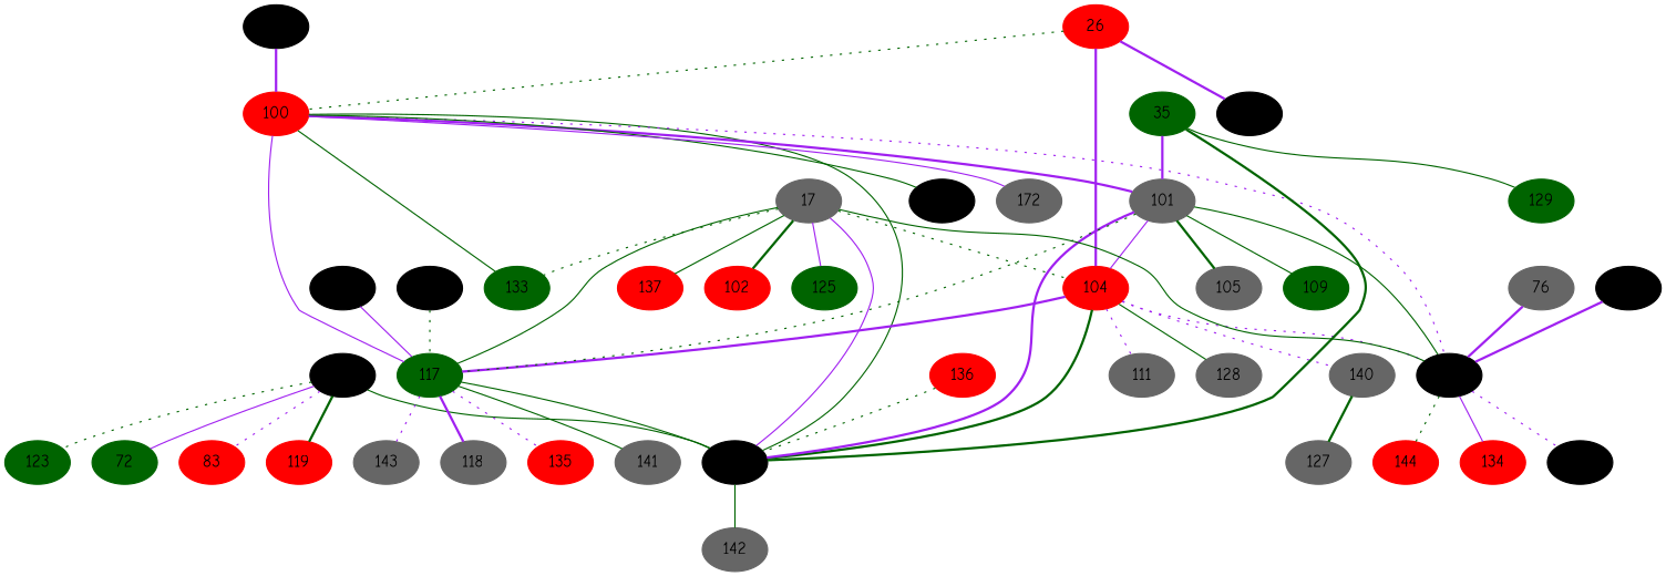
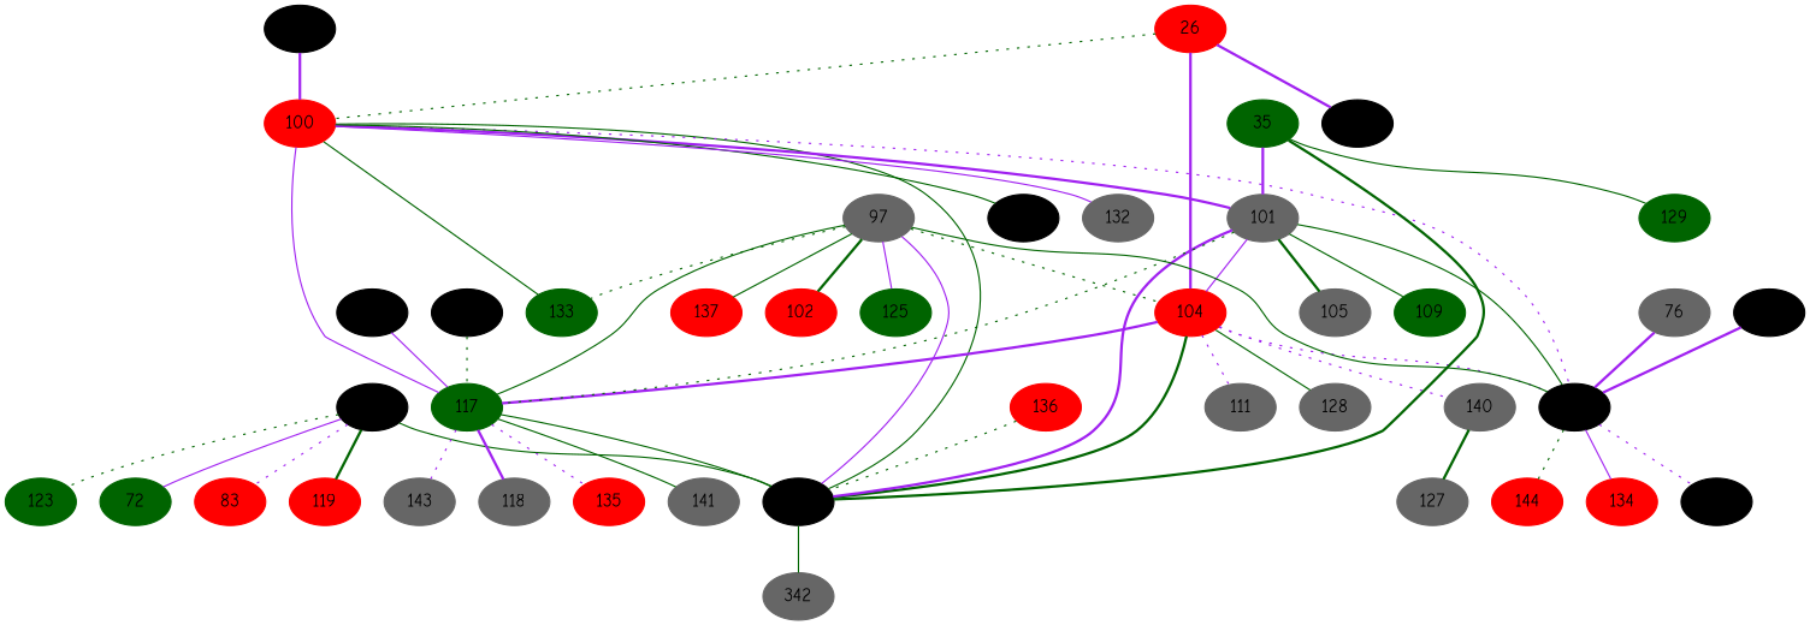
  graph {
    fontname="Comic Neue"
    node [color=gray40 fontname="Comic Neue" style=filled]
    edge [color=darkgreen fontname="Comic Neue" style=solid]
    4 [color=black super="+1"]
    72 [color=darkgreen]
    83 [color=red]
    119 [color=red]
    123 [color=darkgreen]
    138 [color=black super="+106+6+53+56+62+7+65+73+82+95+108+110+116+122+126+130"]
-   142
+   142 [label=342]
    26 [color=red super="+24"]
    77 [color=black]
    100 [color=red super="+19+43+46+47+63+68"]
    104 [color=red super="+96+103+28+40+66+88"]
    101 [super="+34+55+69+71+67+51+58+59+80+84+89+90+92+99"]
    131 [color=black super="+45+64+75"]
    117 [color=darkgreen super="+114+93+54+57+60+79+85"]
    133 [color=darkgreen super="+113"]
    120 [color=black]
-   132 [label=172]
+   132
    111
    128
    140
    35 [color=darkgreen super="+33"]
    129 [color=darkgreen super="+115+124"]
    105
    109 [color=darkgreen]
    134 [color=red super="+61"]
    139 [color=black]
    144 [color=red]
    76
    91 [color=black]
    118 [super="+49"]
    135 [color=red]
    141
    143
    94 [color=black]
-   97 [super="+10+81" label=17]
+   97 [super="+10+81"]
    102 [color=red]
    125 [color=darkgreen]
    137 [color=red]
    127
    112 [color=black]
    121 [color=black]
    136 [color=red]
    4 -- 72 [color=purple]
    4 -- 83 [color=purple style=dotted]
    4 -- 119 [style=bold]
    4 -- 123 [style=dotted]
    4 -- 138 [weight=10]
    138 -- 142
    26 -- 77 [color=purple style=bold]
    26 -- 100 [style=dotted]
    26 -- 104 [color=purple style=bold weight=10]
    100 -- 138
    100 -- 101 [color=purple style=bold]
    100 -- 131 [color=purple style=dotted]
    100 -- 117 [color=purple weight=13]
    100 -- 133
    100 -- 120
    100 -- 132 [color=purple]
    104 -- 138 [style=bold weight=2]
    104 -- 131 [color=purple style=dotted]
    104 -- 117 [color=purple style=bold]
    104 -- 111 [color=purple style=dotted]
    104 -- 128
    104 -- 140 [color=purple style=dotted]
    101 -- 138 [color=purple style=bold weight=3]
    101 -- 104 [color=purple]
    101 -- 131
    101 -- 117 [style=dotted]
    101 -- 105 [style=bold]
    101 -- 109
    131 -- 134 [color=purple]
    131 -- 139 [color=purple style=dotted]
    131 -- 144 [style=dotted]
    117 -- 138
    117 -- 118 [color=purple style=bold]
    117 -- 135 [color=purple style=dotted]
    117 -- 141
    117 -- 143 [color=purple style=dotted]
    140 -- 127 [style=bold]
    35 -- 138 [style=bold]
    35 -- 101 [color=purple style=bold weight=10]
    35 -- 129
    76 -- 131 [color=purple style=bold]
    91 -- 100 [color=purple style=bold]
    94 -- 117 [color=purple]
    97 -- 138 [color=purple]
    97 -- 104 [style=dotted]
    97 -- 131 [weight=12]
    97 -- 117 [weight=3]
    97 -- 133 [style=dotted]
    97 -- 102 [style=bold]
    97 -- 125 [color=purple]
    97 -- 137
    112 -- 117 [style=dotted]
    121 -- 131 [color=purple style=bold]
    136 -- 138 [style=dotted]
  }
